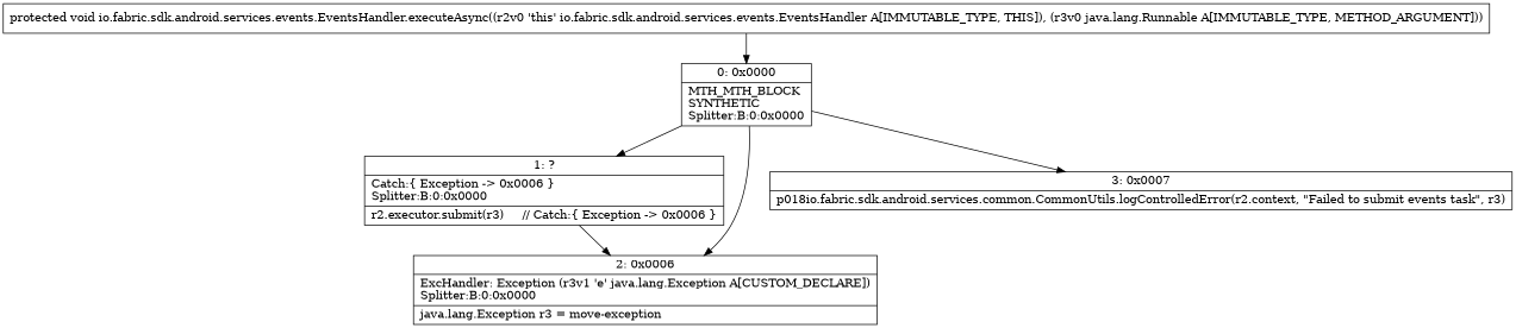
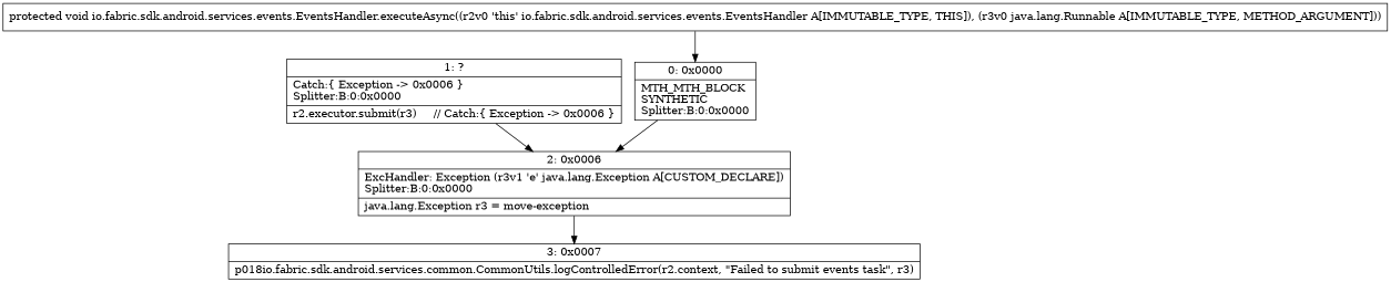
  digraph {
    node [shape=record]
    n1 [label="{0\:\ 0x0000|MTH_MTH_BLOCK\lSYNTHETIC\lSplitter:B:0:0x0000\l}"]
    n2 [label="{1\:\ ?|Catch:\{ Exception \-\> 0x0006 \}\lSplitter:B:0:0x0000\l|r2.executor.submit(r3)     \/\/ Catch:\{ Exception \-\> 0x0006 \}\l}"]
    n3 [label="{2\:\ 0x0006|ExcHandler: Exception (r3v1 'e' java.lang.Exception A[CUSTOM_DECLARE])\lSplitter:B:0:0x0000\l|java.lang.Exception r3 = move\-exception\l}"]
    n4 [label="{3\:\ 0x0007|p018io.fabric.sdk.android.services.common.CommonUtils.logControlledError(r2.context, \"Failed to submit events task\", r3)\l}"]
    n5 [label="{protected void io.fabric.sdk.android.services.events.EventsHandler.executeAsync((r2v0 'this' io.fabric.sdk.android.services.events.EventsHandler A[IMMUTABLE_TYPE, THIS]), (r3v0 java.lang.Runnable A[IMMUTABLE_TYPE, METHOD_ARGUMENT])) }"]
-   n1 -> n2
    n1 -> n3
    n2 -> n3
-   n1 -> n4
+   n3 -> n4
    n5 -> n1
  }
